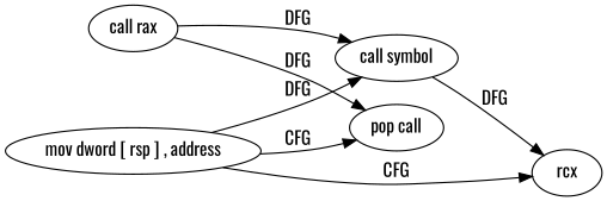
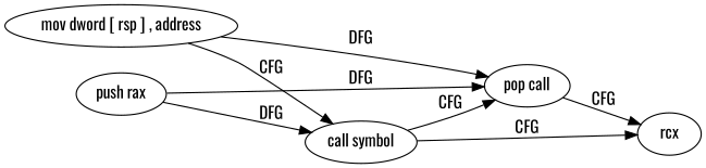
  digraph {
    fontname=Oswald
    rankdir=LR
    node [fontname=Oswald]
    edge [fontname=Oswald]
-   n1 [label="call rax"]
+   n1 [label="push rax"]
    n2 [label="pop call"]
    n3 [label="call symbol"]
    n4 [label="mov dword [ rsp ] , address"]
    n5 [label=rcx]
    n1 -> n2 [label=DFG]
    n1 -> n3 [label=DFG]
-   n4 -> n5 [label=CFG]
-   n3 -> n5 [label=DFG]
-   n4 -> n2 [label=CFG]
-   n4 -> n3 [label=DFG]
+   n2 -> n5 [label=CFG]
+   n3 -> n2 [label=CFG]
+   n3 -> n5 [label=CFG]
+   n4 -> n2 [label=DFG]
+   n4 -> n3 [label=CFG]
  }
